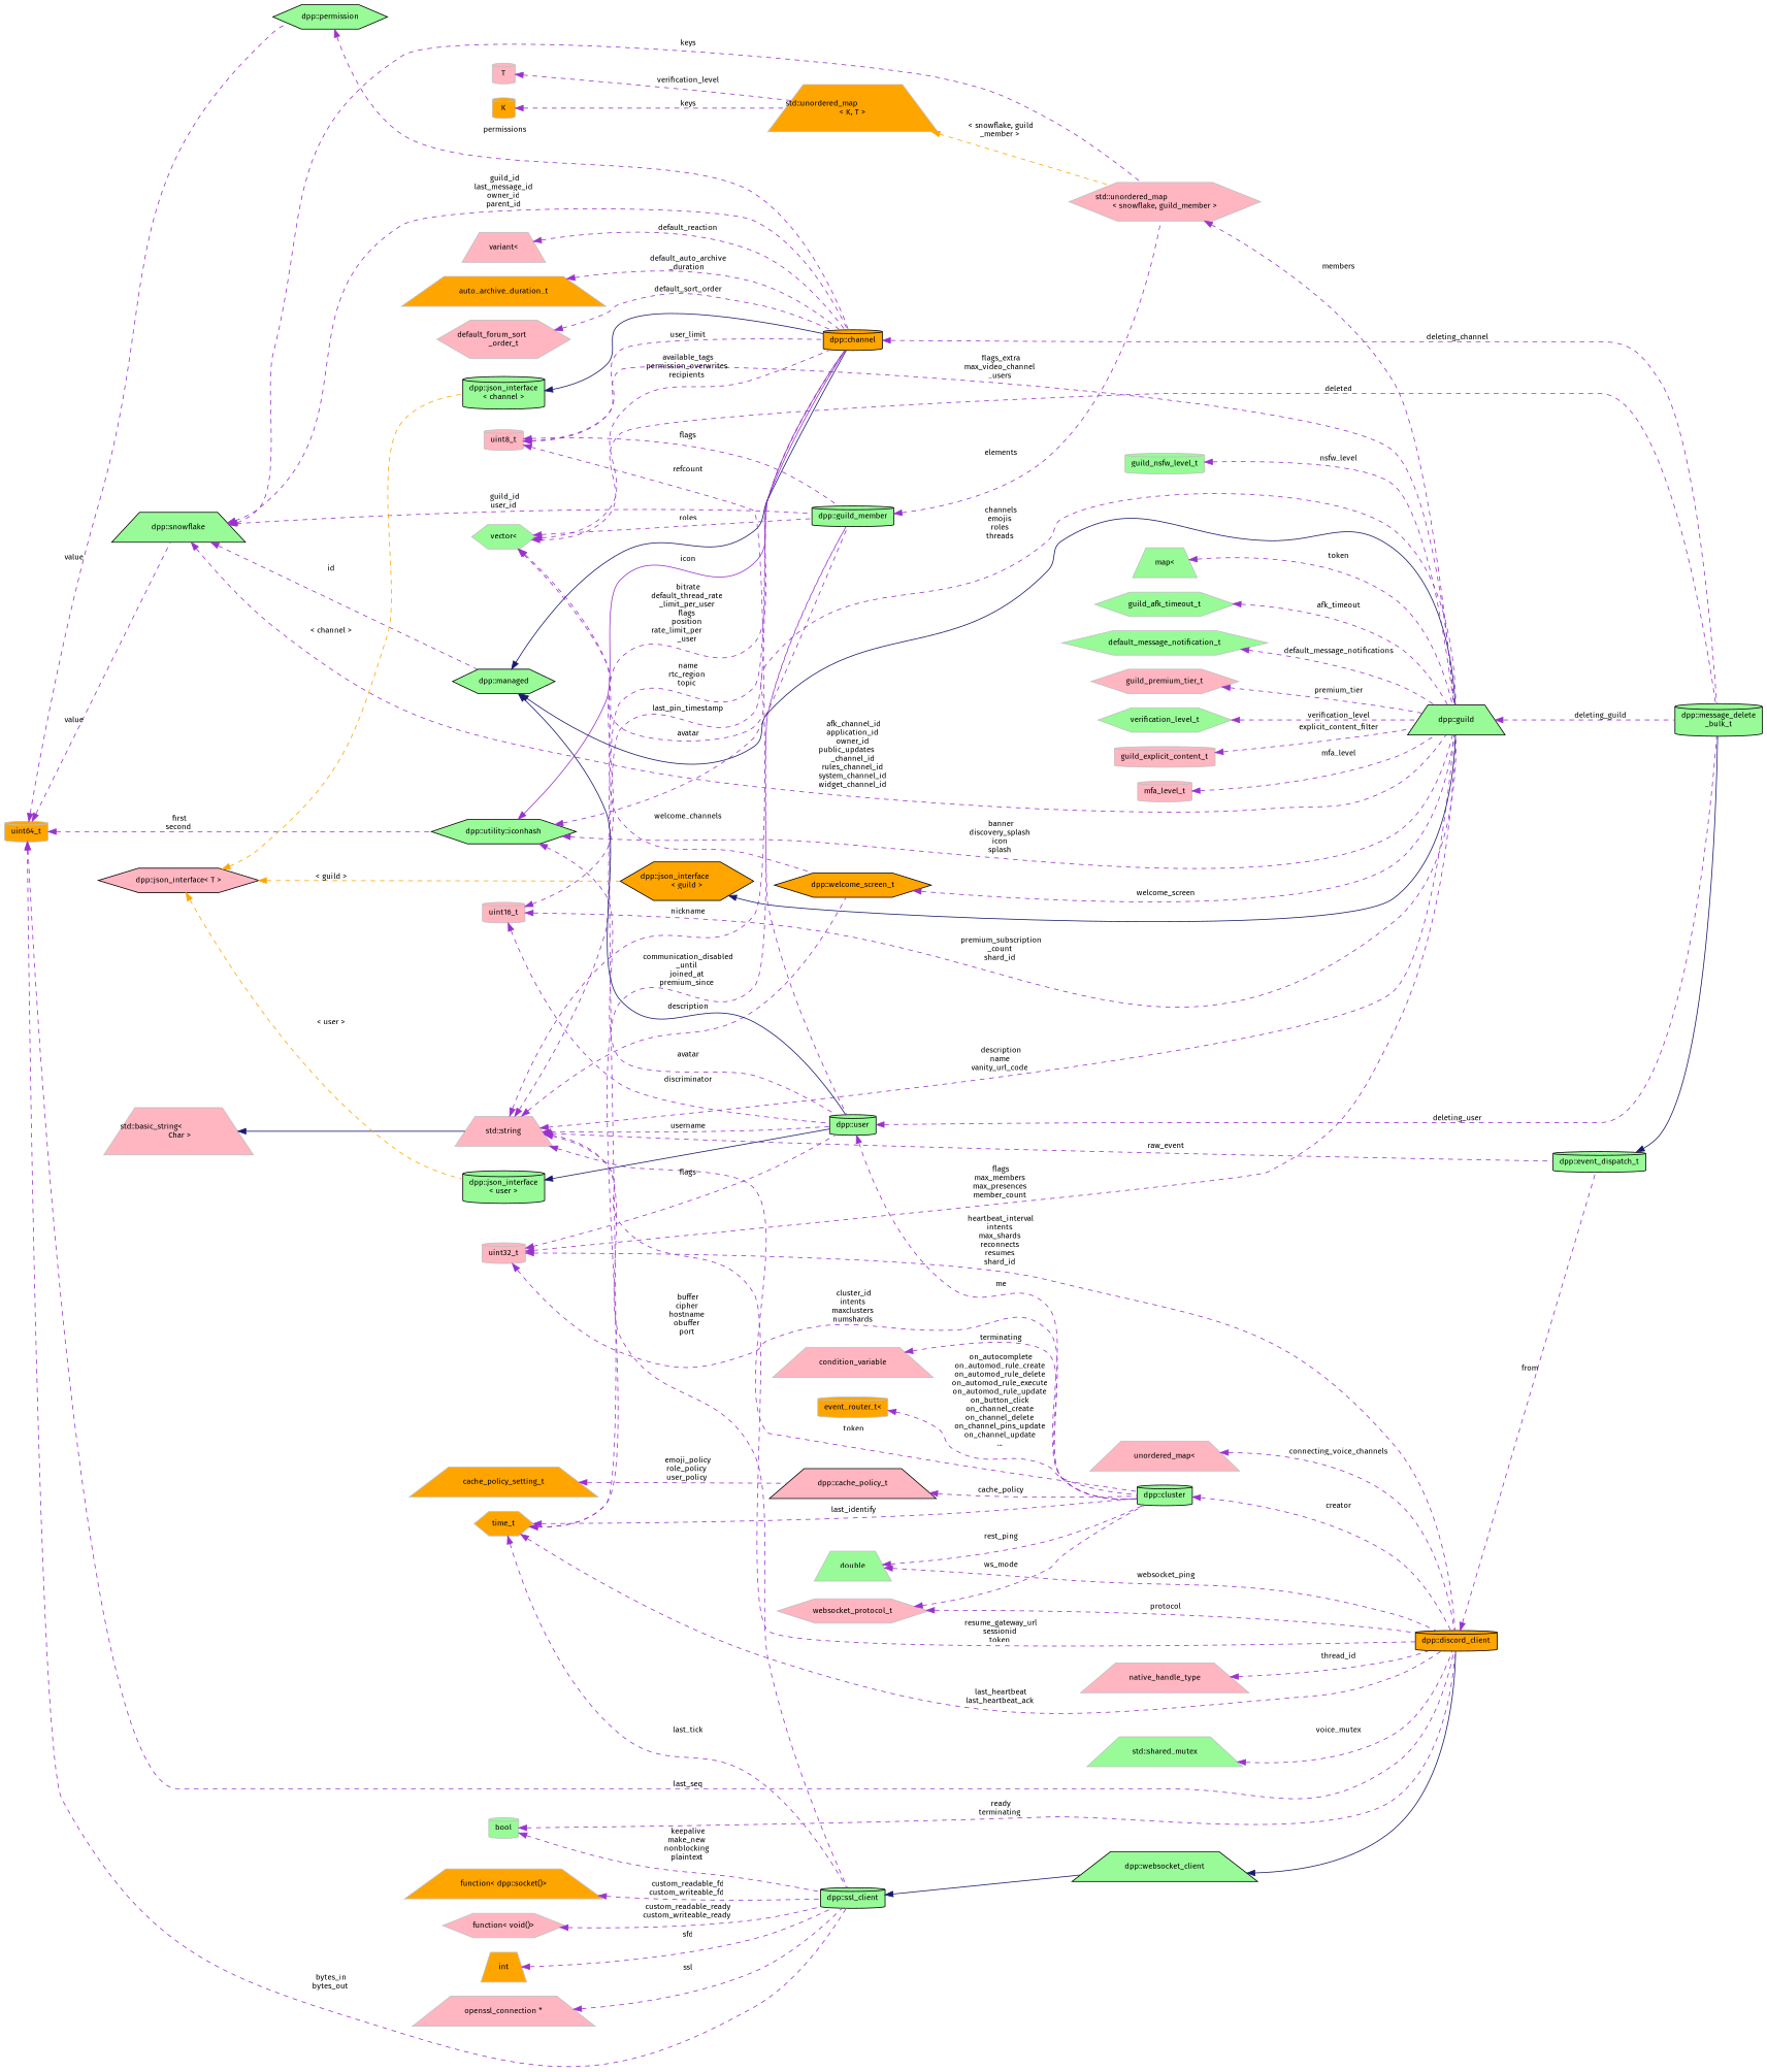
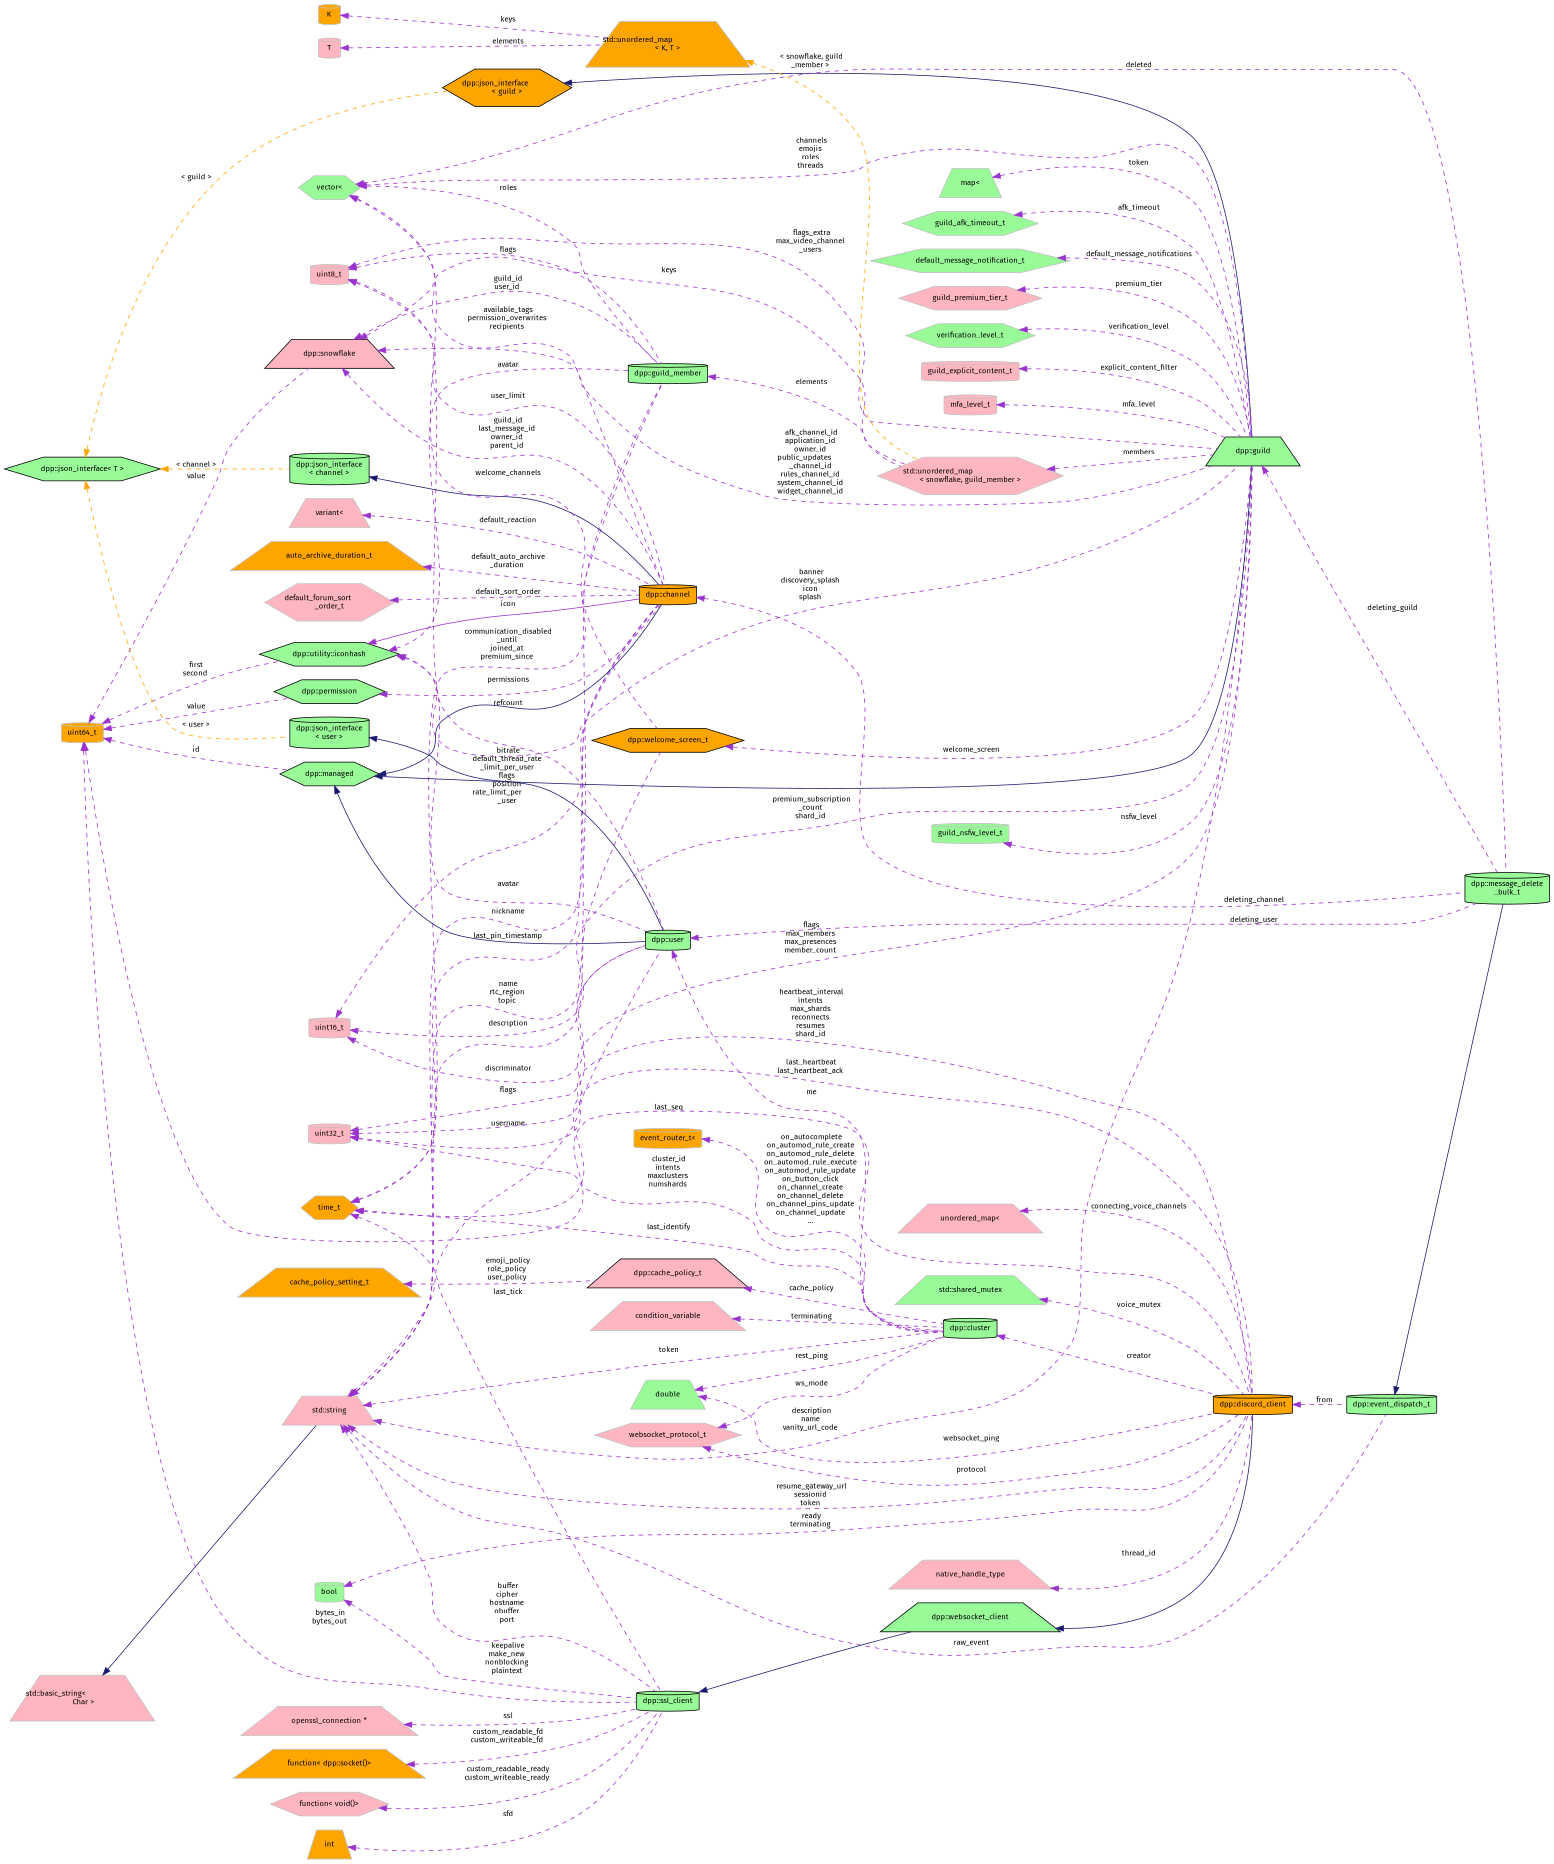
  digraph {
    fontname="Fira Sans"
    rankdir=LR
    node [color=grey75 fillcolor=palegreen fontname="Fira Sans" fontsize=10 shape=cylinder style=filled]
    edge [color=darkorchid3 dir=back fontname="Fira Sans" fontsize=10 labelfontname=Helvetica labelfontsize=10 style=dashed]
    n1 [color=black fontcolor=black height=0.2 label="dpp::message_delete\l_bulk_t" width=0.4]
    n2 [color=black height=0.2 label="dpp::event_dispatch_t" width=0.4]
    n3 [fillcolor=lightpink height=0.2 label="std::string" shape=trapezium width=0.4]
    n4 [color=black fillcolor=orange height=0.2 label="dpp::discord_client" width=0.4]
    n5 [color=black height=0.2 label="dpp::ssl_client" width=0.4]
    n6 [color=black height=0.2 label="dpp::cluster" width=0.4]
    n7 [color=black height=0.2 label="dpp::user" width=0.4]
    n8 [color=black height=0.2 label="dpp::guild" shape=trapezium width=0.4]
    n9 [color=black height=0.2 label="dpp::guild_member" width=0.4]
    n10 [color=black fillcolor=orange height=0.2 label="dpp::welcome_screen_t" shape=hexagon width=0.4]
    n11 [color=black fillcolor=orange height=0.2 label="dpp::channel" width=0.4]
    n12 [color=black height=0.2 label="dpp::websocket_client" shape=trapezium width=0.4]
    n13 [fillcolor=lightpink height=0.2 label="std::unordered_map\l\< snowflake, guild_member \>" shape=hexagon width=0.4]
    n14 [fillcolor=lightpink height=0.2 label="std::basic_string\<\l Char \>" shape=trapezium width=0.4]
    n15 [height=0.2 label=bool width=0.4]
    n16 [fillcolor=orange height=0.2 label=int shape=trapezium width=0.4]
    n17 [fillcolor=lightpink height=0.2 label="openssl_connection *" shape=trapezium width=0.4]
    n18 [fillcolor=orange height=0.2 label=time_t shape=hexagon width=0.4]
    n19 [fillcolor=orange height=0.2 label=uint64_t width=0.4]
-   n20 [color=black height=0.2 label="dpp::snowflake" shape=trapezium width=0.4]
+   n20 [color=black fillcolor=lightpink height=0.2 label="dpp::snowflake" shape=trapezium width=0.4]
    n21 [color=black height=0.2 label="dpp::utility::iconhash" shape=hexagon width=0.4]
    n22 [color=black height=0.2 label="dpp::permission" shape=hexagon width=0.4]
    n23 [color=black height=0.2 label="dpp::managed" shape=hexagon width=0.4]
    n24 [fillcolor=orange height=0.2 label="function\< dpp::socket()\>" shape=trapezium width=0.4]
    n25 [fillcolor=lightpink height=0.2 label="function\< void()\>" shape=hexagon width=0.4]
    n26 [fillcolor=lightpink height=0.2 label=uint32_t width=0.4]
    n27 [height=0.2 label=double shape=trapezium width=0.4]
    n28 [color=black height=0.2 label="dpp::json_interface\l\< user \>" width=0.4]
-   n29 [color=black fillcolor=lightpink height=0.2 label="dpp::json_interface\< T \>" shape=hexagon width=0.4]
+   n29 [color=black height=0.2 label="dpp::json_interface\< T \>" shape=hexagon width=0.4]
    n30 [color=black fillcolor=orange height=0.2 label="dpp::json_interface\l\< guild \>" shape=hexagon width=0.4]
    n31 [color=black height=0.2 label="dpp::json_interface\l\< channel \>" width=0.4]
    n32 [fillcolor=lightpink height=0.2 label=uint16_t width=0.4]
    n33 [fillcolor=lightpink height=0.2 label=uint8_t width=0.4]
    n34 [color=black fillcolor=lightpink height=0.2 label="dpp::cache_policy_t" shape=trapezium width=0.4]
    n35 [fillcolor=orange height=0.2 label=cache_policy_setting_t shape=trapezium width=0.4]
    n36 [fillcolor=lightpink height=0.2 label=websocket_protocol_t shape=hexagon width=0.4]
    n37 [fillcolor=lightpink height=0.2 label=condition_variable shape=trapezium width=0.4]
    n38 [fillcolor=orange height=0.2 label="event_router_t\<" width=0.4]
    n39 [fillcolor=lightpink height=0.2 label=native_handle_type shape=trapezium width=0.4]
    n40 [height=0.2 label="std::shared_mutex" shape=trapezium width=0.4]
    n41 [fillcolor=lightpink height=0.2 label="unordered_map\<" shape=trapezium width=0.4]
    n42 [height=0.2 label="vector\<" shape=hexagon width=0.4]
    n43 [height=0.2 label="map\<" shape=trapezium width=0.4]
    n44 [fillcolor=orange height=0.2 label="std::unordered_map\l\< K, T \>" shape=trapezium width=0.4]
    n45 [fillcolor=orange height=0.2 label=K width=0.4]
    n46 [fillcolor=lightpink height=0.2 label=T width=0.4]
    n47 [height=0.2 label=guild_afk_timeout_t shape=hexagon width=0.4]
    n48 [height=0.2 label=default_message_notification_t shape=hexagon width=0.4]
    n49 [fillcolor=lightpink height=0.2 label=guild_premium_tier_t shape=hexagon width=0.4]
    n50 [height=0.2 label=verification_level_t shape=hexagon width=0.4]
    n51 [fillcolor=lightpink height=0.2 label=guild_explicit_content_t width=0.4]
    n52 [fillcolor=lightpink height=0.2 label=mfa_level_t width=0.4]
    n53 [height=0.2 label=guild_nsfw_level_t width=0.4]
    n54 [fillcolor=lightpink height=0.2 label="variant\<" shape=trapezium width=0.4]
    n55 [fillcolor=orange height=0.2 label=auto_archive_duration_t shape=trapezium width=0.4]
    n56 [fillcolor=lightpink height=0.2 label="default_forum_sort\l_order_t" shape=hexagon width=0.4]
    n2 -> n1 [color=midnightblue style=solid]
    n3 -> n2 [label=" raw_event"]
    n3 -> n4 [label=" resume_gateway_url\nsessionid\ntoken"]
    n3 -> n5 [label=" buffer\ncipher\nhostname\nobuffer\nport"]
    n3 -> n6 [label=" token"]
    n3 -> n7 [label=" username"]
    n3 -> n8 [label=" description\nname\nvanity_url_code"]
    n3 -> n9 [label=" nickname"]
    n3 -> n10 [label=" description"]
    n3 -> n11 [label=" name\nrtc_region\ntopic"]
    n4 -> n2 [label=" from"]
    n5 -> n12 [color=midnightblue style=solid]
    n6 -> n4 [label=" creator"]
    n7 -> n1 [label=" deleting_user"]
    n7 -> n6 [label=" me"]
    n8 -> n1 [label=" deleting_guild"]
    n9 -> n13 [label=" elements"]
    n10 -> n8 [label=" welcome_screen"]
    n11 -> n1 [label=" deleting_channel"]
    n12 -> n4 [color=midnightblue style=solid]
    n13 -> n8 [label=" members"]
    n14 -> n3 [color=midnightblue style=solid]
    n15 -> n4 [label=" ready\nterminating"]
    n15 -> n5 [label=" keepalive\nmake_new\nnonblocking\nplaintext"]
    n16 -> n5 [label=" sfd"]
    n17 -> n5 [label=" ssl"]
    n18 -> n4 [label=" last_heartbeat\nlast_heartbeat_ack"]
    n18 -> n5 [label=" last_tick"]
    n18 -> n6 [label=" last_identify"]
    n18 -> n9 [label=" communication_disabled\l_until\njoined_at\npremium_since"]
    n18 -> n11 [label=" last_pin_timestamp"]
    n19 -> n4 [label=" last_seq"]
    n19 -> n5 [label=" bytes_in\nbytes_out"]
    n19 -> n20 [label=" value"]
    n19 -> n21 [label=" first\nsecond"]
    n19 -> n22 [label=" value"]
    n20 -> n8 [label=" afk_channel_id\napplication_id\nowner_id\npublic_updates\l_channel_id\nrules_channel_id\nsystem_channel_id\nwidget_channel_id"]
    n20 -> n9 [label=" guild_id\nuser_id"]
    n20 -> n11 [label=" guild_id\nlast_message_id\nowner_id\nparent_id"]
    n20 -> n13 [label=" keys"]
-   n20 -> n23 [label=" id"]
+   n19 -> n23 [label=" id"]
    n21 -> n7 [label=" avatar"]
    n21 -> n8 [label=" banner\ndiscovery_splash\nicon\nsplash"]
    n21 -> n9 [label=" avatar"]
    n21 -> n11 [label=" icon" style=solid]
    n22 -> n11 [label=" permissions"]
    n23 -> n7 [color=midnightblue style=solid]
    n23 -> n8 [color=midnightblue style=solid]
    n23 -> n11 [color=midnightblue style=solid]
    n24 -> n5 [label=" custom_readable_fd\ncustom_writeable_fd"]
    n25 -> n5 [label=" custom_readable_ready\ncustom_writeable_ready"]
    n26 -> n4 [label=" heartbeat_interval\nintents\nmax_shards\nreconnects\nresumes\nshard_id"]
    n26 -> n6 [label=" cluster_id\nintents\nmaxclusters\nnumshards"]
    n26 -> n7 [label=" flags"]
    n26 -> n8 [label=" flags\nmax_members\nmax_presences\nmember_count"]
    n27 -> n4 [label=" websocket_ping"]
    n27 -> n6 [label=" rest_ping"]
    n28 -> n7 [color=midnightblue style=solid]
    n29 -> n28 [color=orange label=" \< user \>"]
    n29 -> n30 [color=orange label=" \< guild \>"]
    n29 -> n31 [color=orange label=" \< channel \>"]
    n30 -> n8 [color=midnightblue style=solid]
    n31 -> n11 [color=midnightblue style=solid]
    n32 -> n7 [label=" discriminator"]
    n32 -> n8 [label=" premium_subscription\l_count\nshard_id"]
    n32 -> n11 [label=" bitrate\ndefault_thread_rate\l_limit_per_user\nflags\nposition\nrate_limit_per\l_user"]
    n33 -> n7 [label=" refcount"]
    n33 -> n8 [label=" flags_extra\nmax_video_channel\l_users"]
    n33 -> n9 [label=" flags"]
    n33 -> n11 [label=" user_limit"]
    n34 -> n6 [label=" cache_policy"]
    n35 -> n34 [label=" emoji_policy\nrole_policy\nuser_policy"]
    n36 -> n4 [label=" protocol"]
    n36 -> n6 [label=" ws_mode"]
    n37 -> n6 [label=" terminating"]
    n38 -> n6 [label=" on_autocomplete\non_automod_rule_create\non_automod_rule_delete\non_automod_rule_execute\non_automod_rule_update\non_button_click\non_channel_create\non_channel_delete\non_channel_pins_update\non_channel_update\n..."]
    n39 -> n4 [label=" thread_id"]
    n40 -> n4 [label=" voice_mutex"]
    n41 -> n4 [label=" connecting_voice_channels"]
    n42 -> n1 [label=" deleted"]
    n42 -> n8 [label=" channels\nemojis\nroles\nthreads"]
    n42 -> n9 [label=" roles"]
    n42 -> n10 [label=" welcome_channels"]
    n42 -> n11 [label=" available_tags\npermission_overwrites\nrecipients"]
    n43 -> n8 [label=" token"]
    n44 -> n13 [color=orange label=" \< snowflake, guild\l_member \>"]
    n45 -> n44 [label=" keys"]
-   n46 -> n44 [label=" verification_level"]
+   n46 -> n44 [label=" elements"]
    n47 -> n8 [label=" afk_timeout"]
    n48 -> n8 [label=" default_message_notifications"]
    n49 -> n8 [label=" premium_tier"]
    n50 -> n8 [label=" verification_level"]
    n51 -> n8 [label=" explicit_content_filter"]
    n52 -> n8 [label=" mfa_level"]
    n53 -> n8 [label=" nsfw_level"]
    n54 -> n11 [label=" default_reaction"]
    n55 -> n11 [label=" default_auto_archive\l_duration"]
    n56 -> n11 [label=" default_sort_order"]
  }
